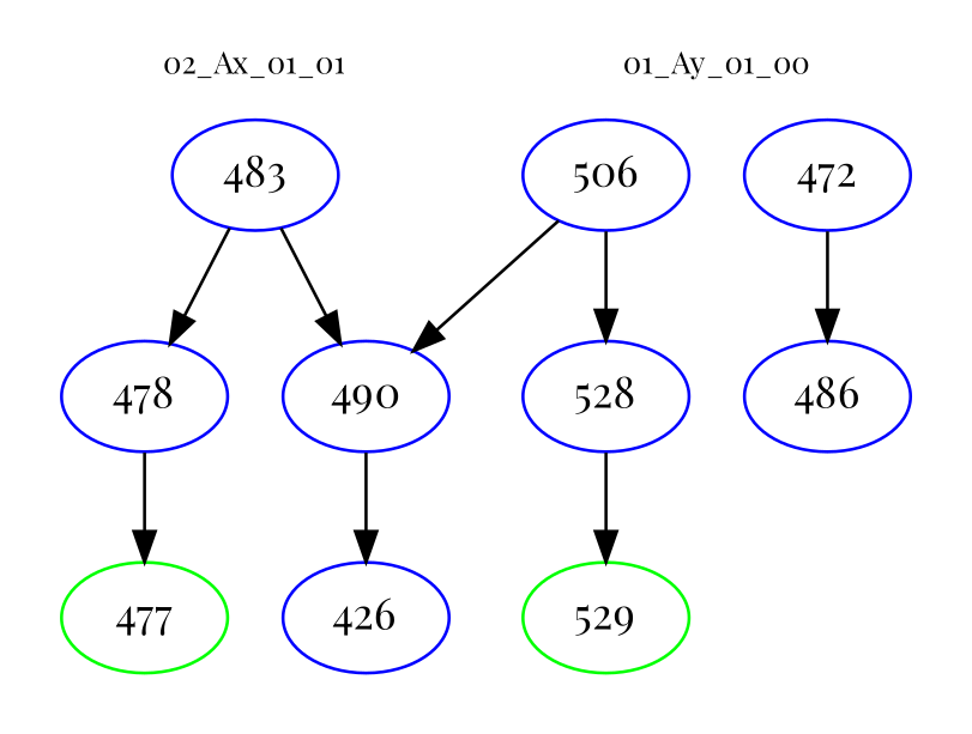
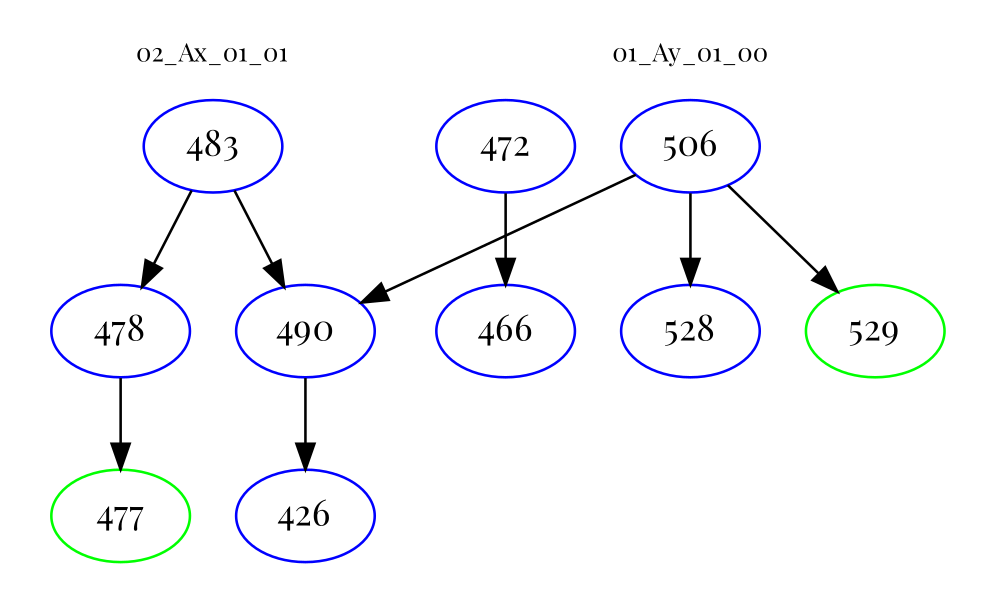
  digraph {
    fontname="Playfair Display"
    node [color=blue fontname="Playfair Display"]
    edge [color=black fontname="Playfair Display"]
    n1 [label=483]
    n2 [label=478]
    n3 [label=490]
    n4 [color=green label=477]
    n5 [label=426]
    n6 [label=506]
    n7 [label=472]
    n8 [label=528]
-   n9 [label=486]
+   n9 [label=466]
    n10 [color=green label=529]
    subgraph cluster_1 {
      color=white
      fontsize=10
      label="02_Ax_01_01"
      n1
      n2
      n3
      n4
      n5
    }
    subgraph cluster_2 {
      color=white
      fontsize=10
      label="01_Ay_01_00"
      n6
      n7
      n8
      n9
      n10
    }
    n1 -> n2
    n1 -> n3
    n2 -> n4
    n3 -> n5
    n6 -> n3
    n6 -> n8
    n7 -> n9
-   n8 -> n10
+   n6 -> n10
  }
